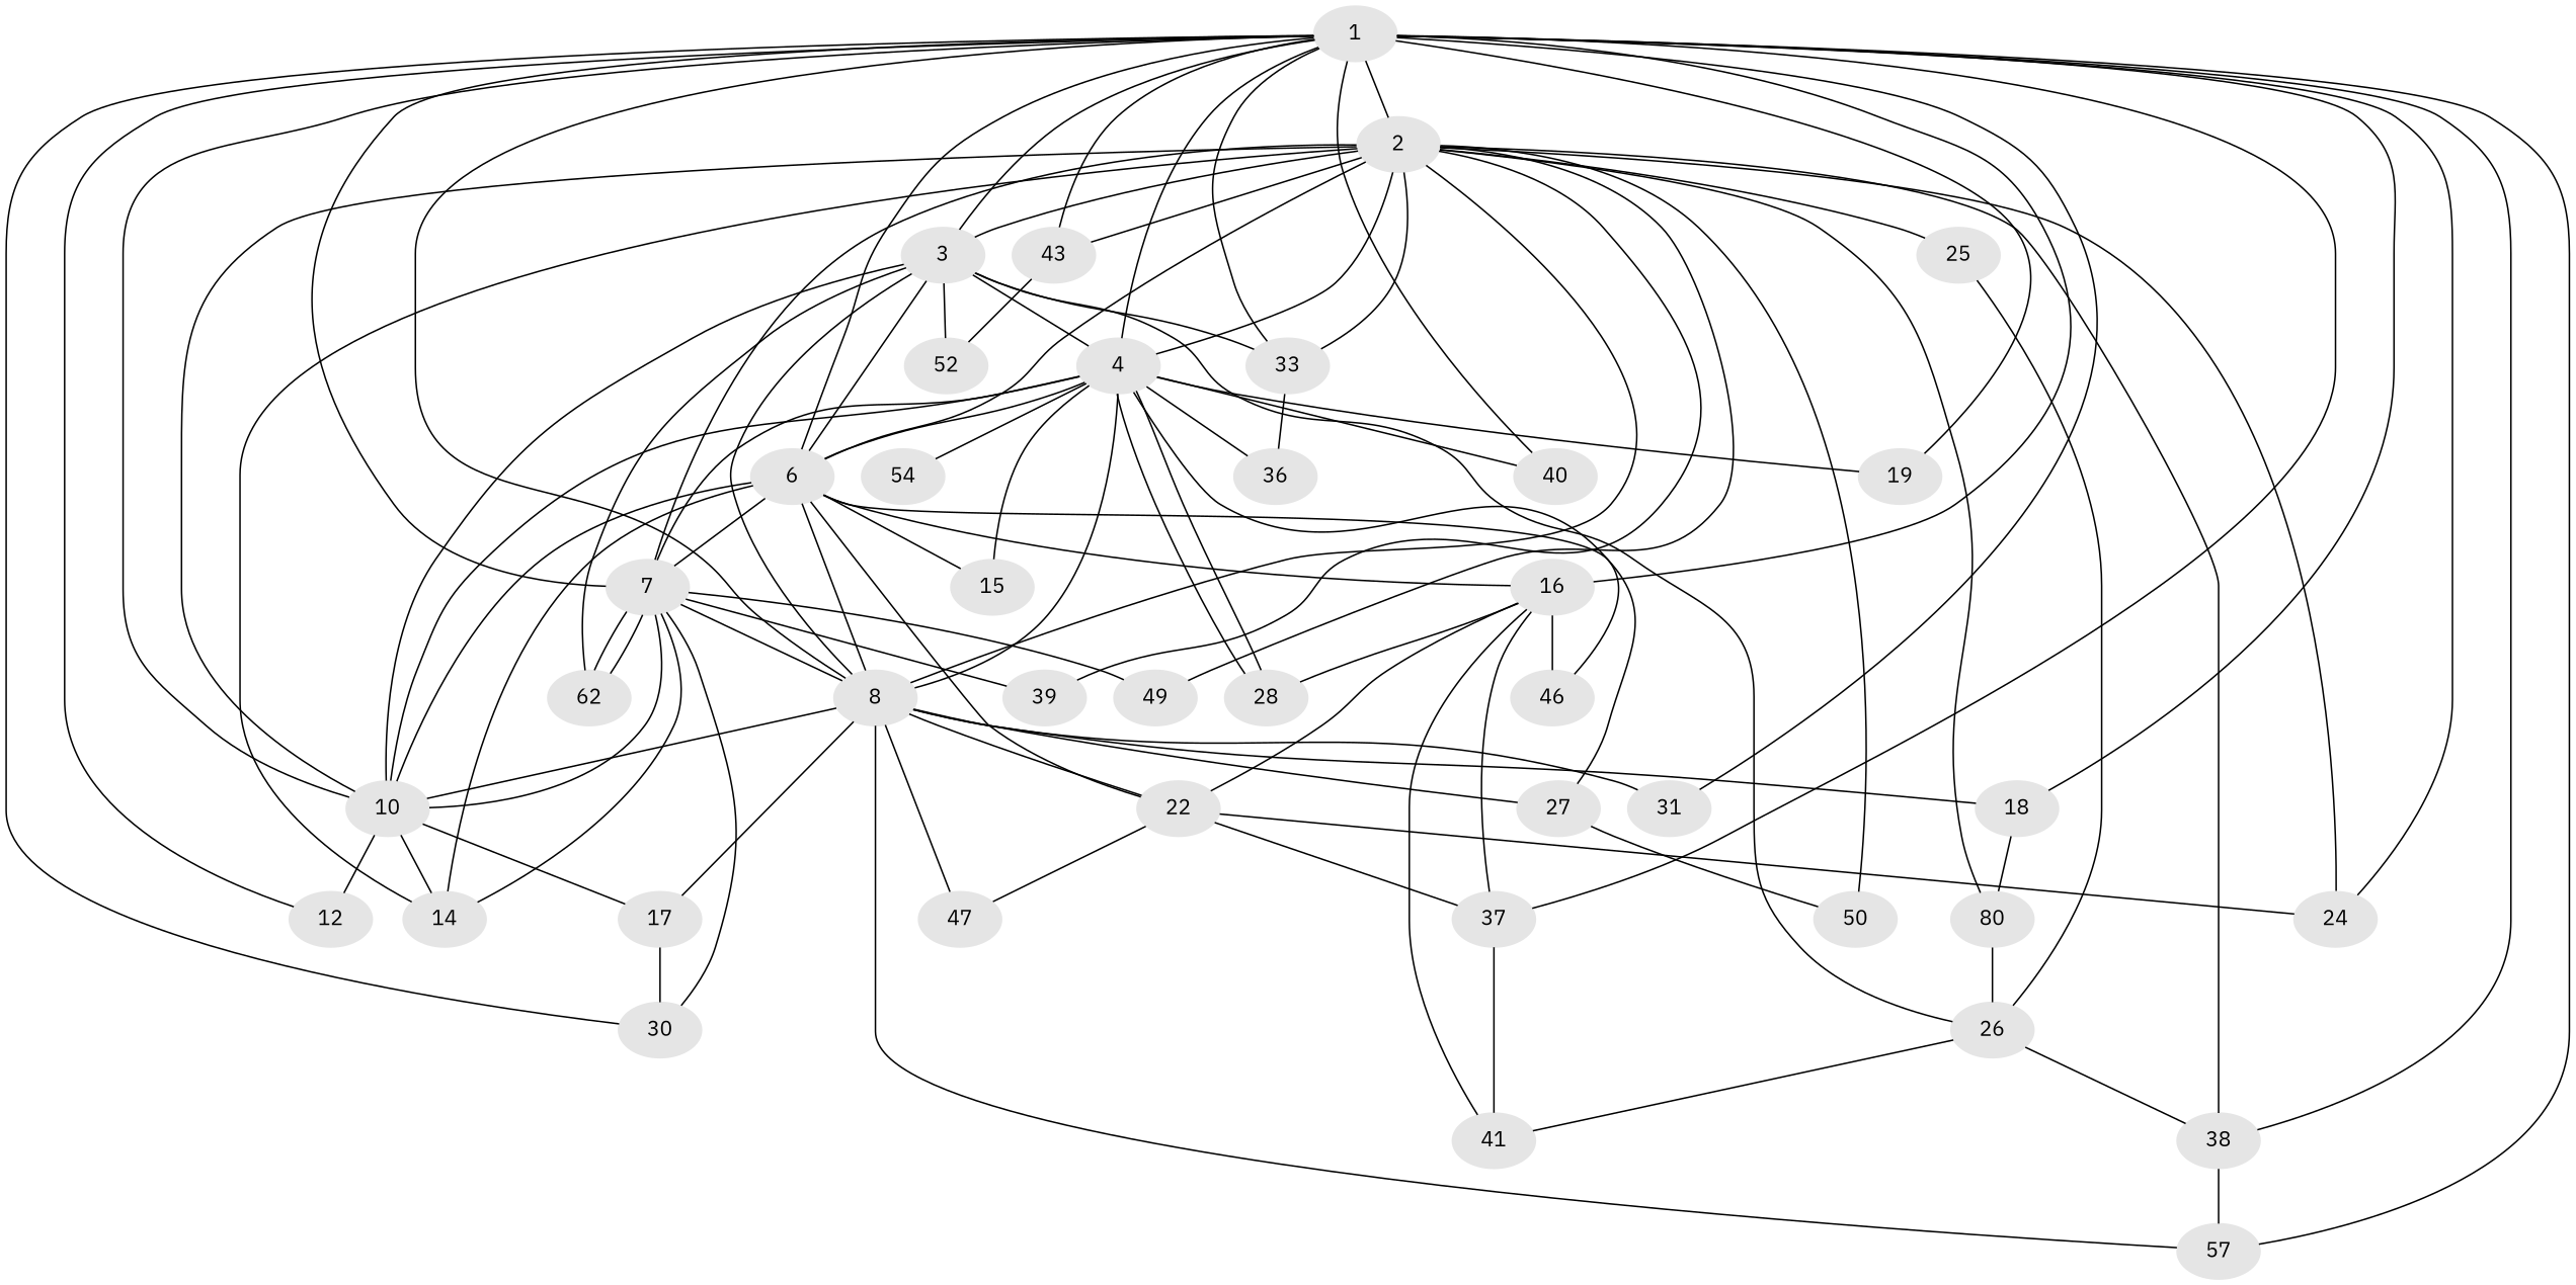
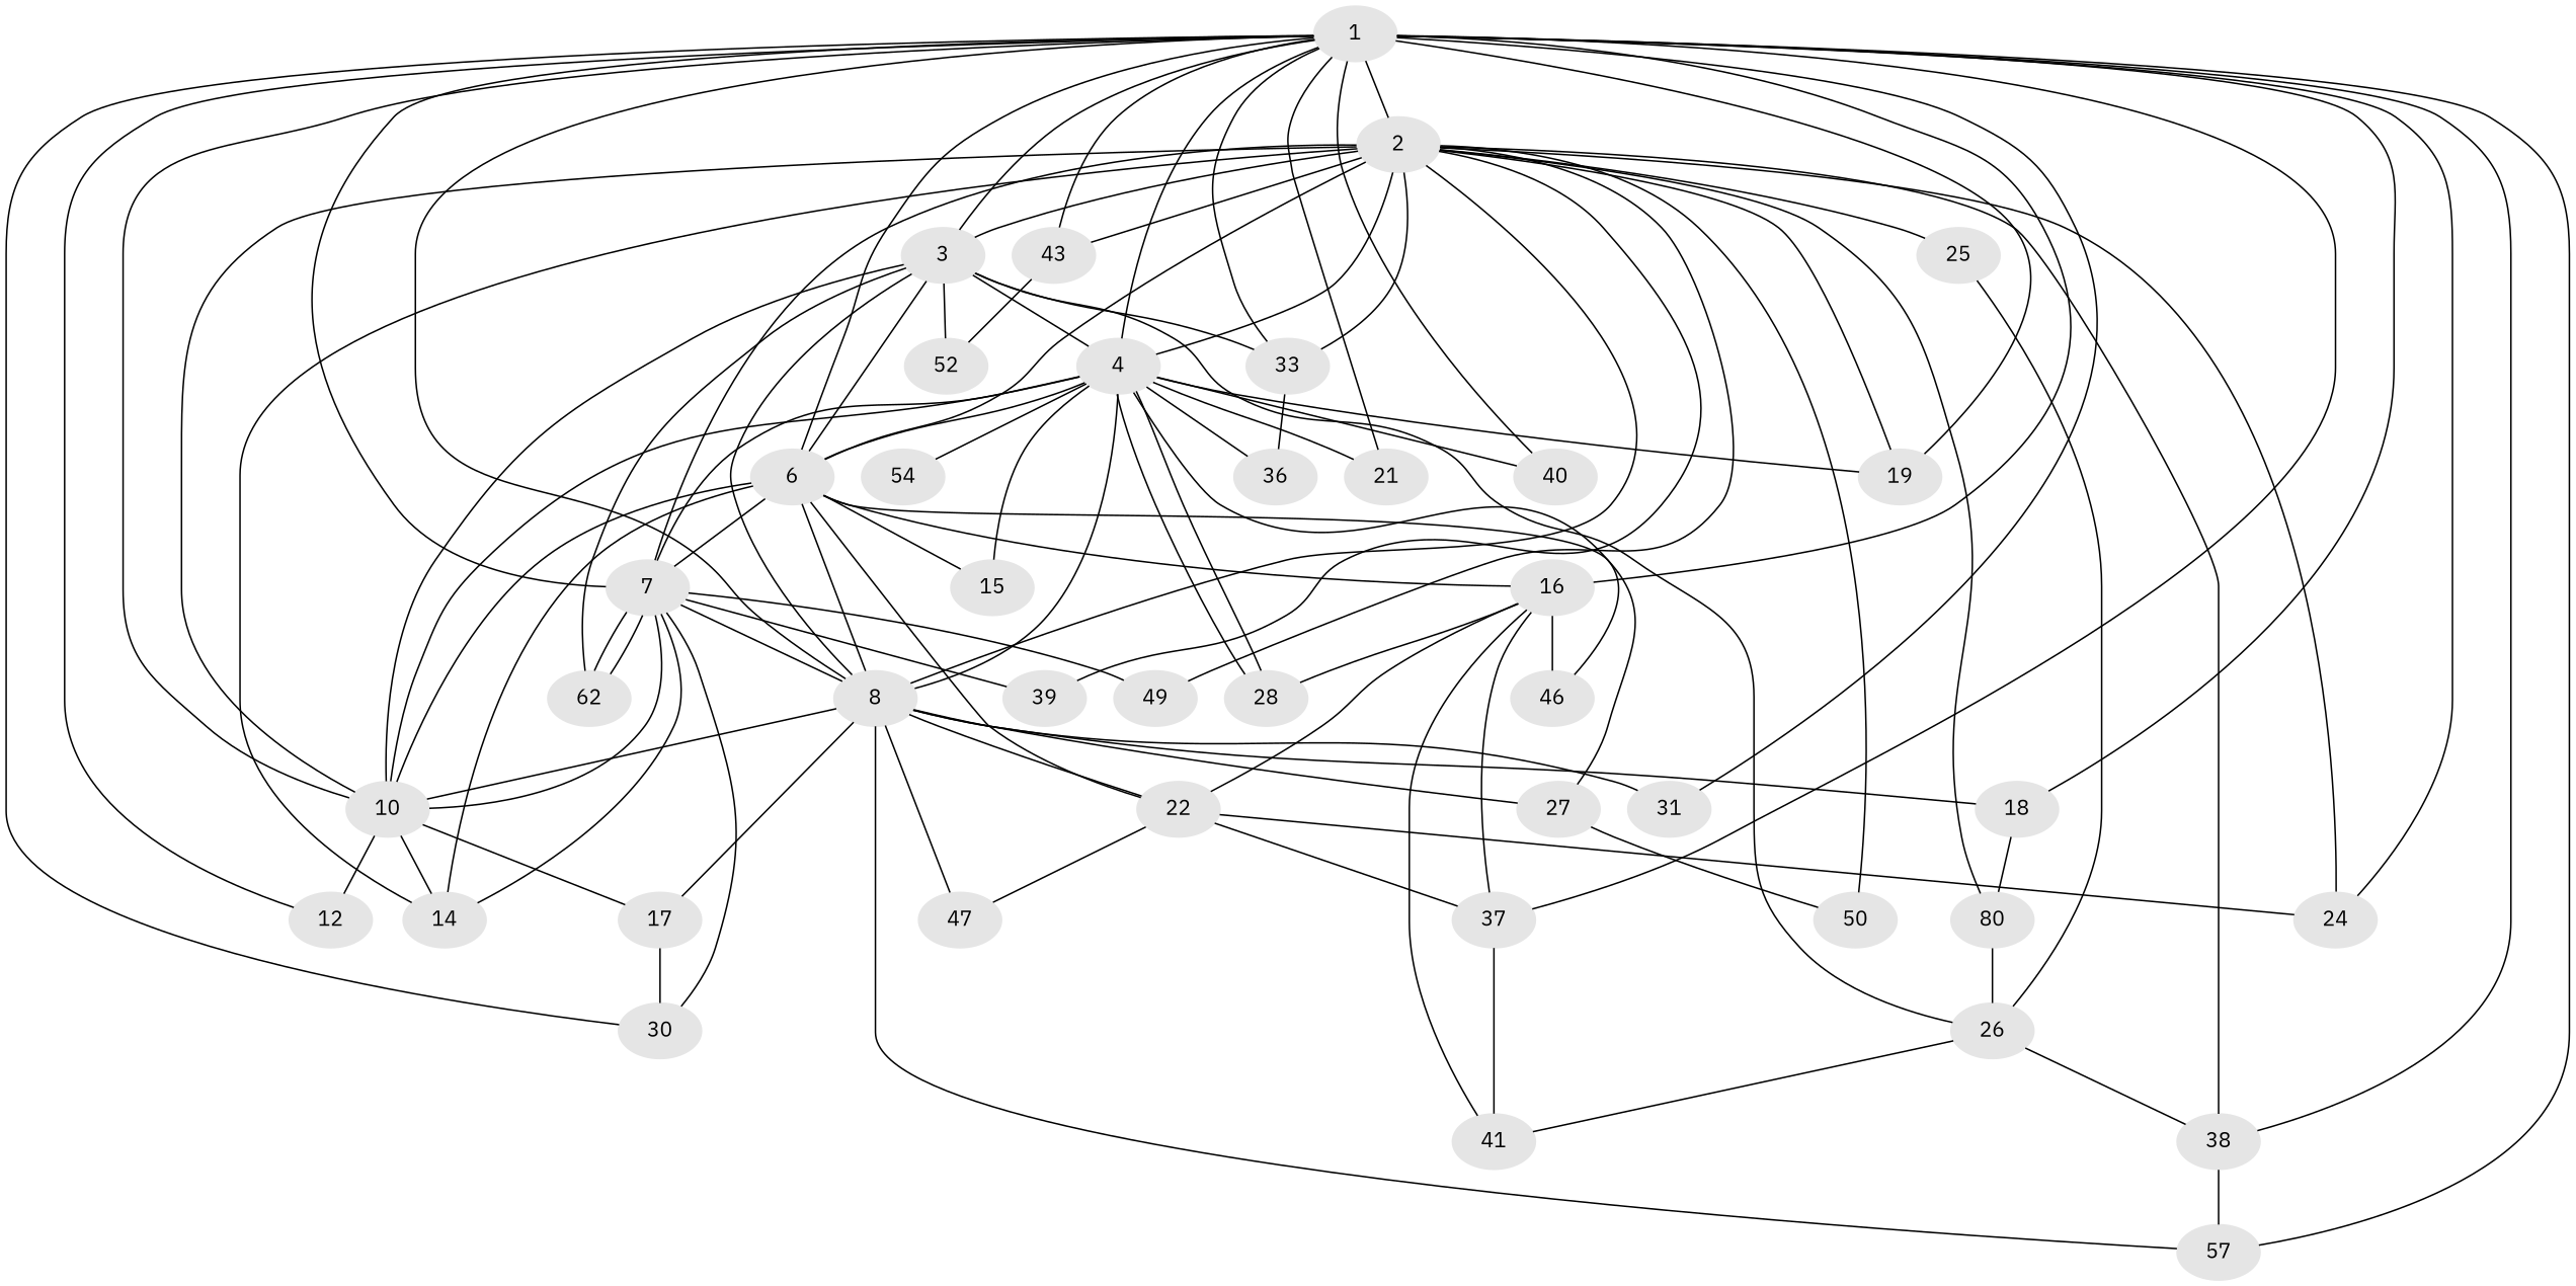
  graph {
    fontname="IBM Plex Sans"
    node [color=gray90 fontname="IBM Plex Sans" style=filled]
    edge [fontname="IBM Plex Sans"]
    1 [super="+13"]
    2 [super="+5"]
    3 [super="+11"]
    4 [super="+9"]
    6 [super="+34"]
    7 [super="+45"]
    8 [super="+29"]
    10 [super="+55"]
    12
    16 [super="+32"]
    18
    19 [super="+65"]
+   21
    24 [super="+58"]
    30 [super="+59"]
    31 [super="+60"]
    33 [super="+67"]
    37 [super="+56"]
    38 [super="+48"]
    40
    43 [super="+63"]
    57 [super="+61"]
    14 [super="+23"]
    n24 [label=80 super="+64"]
    25
    39
    49
    50
    26 [super="+44"]
    52
    62
    15 [super="+51"]
    28 [super="+42"]
    36
    46
    54
    22 [super="+35"]
    27 [super="+66"]
    17
    47 [super="+53"]
    41
    1 -- 2 [weight=3]
    1 -- 3
    1 -- 4 [weight=2]
    1 -- 6
    1 -- 7
    1 -- 8
    1 -- 10
    1 -- 12
    1 -- 16 [weight=2]
    1 -- 18
    1 -- 19
+   1 -- 21
    1 -- 24
    1 -- 30
    1 -- 31 [weight=2]
    1 -- 33
    1 -- 37
    1 -- 38
    1 -- 40
    1 -- 43
    1 -- 57
    2 -- 3 [weight=2]
    2 -- 4 [weight=4]
    2 -- 6 [weight=2]
    2 -- 7 [weight=2]
    2 -- 8 [weight=2]
    2 -- 10 [weight=2]
+   2 -- 19
    2 -- 24
    2 -- 33
    2 -- 38
    2 -- 43 [weight=2]
    2 -- 14
    2 -- n24
    2 -- 25
    2 -- 39
    2 -- 49
    2 -- 50
    3 -- 4 [weight=2]
    3 -- 6 [weight=2]
    3 -- 8
    3 -- 10
    3 -- 33
    3 -- 26
    3 -- 52
    3 -- 62
    4 -- 6 [weight=2]
    4 -- 7 [weight=2]
    4 -- 8 [weight=2]
    4 -- 10 [weight=2]
    4 -- 19
+   4 -- 21
    4 -- 40
    4 -- 15 [weight=2]
    4 -- 28
    4 -- 28
    4 -- 36
    4 -- 46
    4 -- 54
    6 -- 7
    6 -- 8
    6 -- 10
    6 -- 16
    6 -- 14
    6 -- 15
    6 -- 22
    6 -- 27 [weight=2]
    7 -- 8
    7 -- 10
    7 -- 30
    7 -- 14
    7 -- 39
    7 -- 49
    7 -- 62
    7 -- 62
    8 -- 10 [weight=2]
    8 -- 18
    8 -- 31
    8 -- 57
    8 -- 22
    8 -- 27
    8 -- 17
    8 -- 47 [weight=2]
    10 -- 12
    10 -- 14
    10 -- 17
    16 -- 37
    16 -- 28
    16 -- 46
    16 -- 22
    16 -- 41
    18 -- n24
    33 -- 36
    37 -- 41
    38 -- 57
    43 -- 52
    n24 -- 26
    25 -- 26
    26 -- 38
    26 -- 41
    22 -- 24
    22 -- 37
    22 -- 47
    27 -- 50
    17 -- 30
  }
